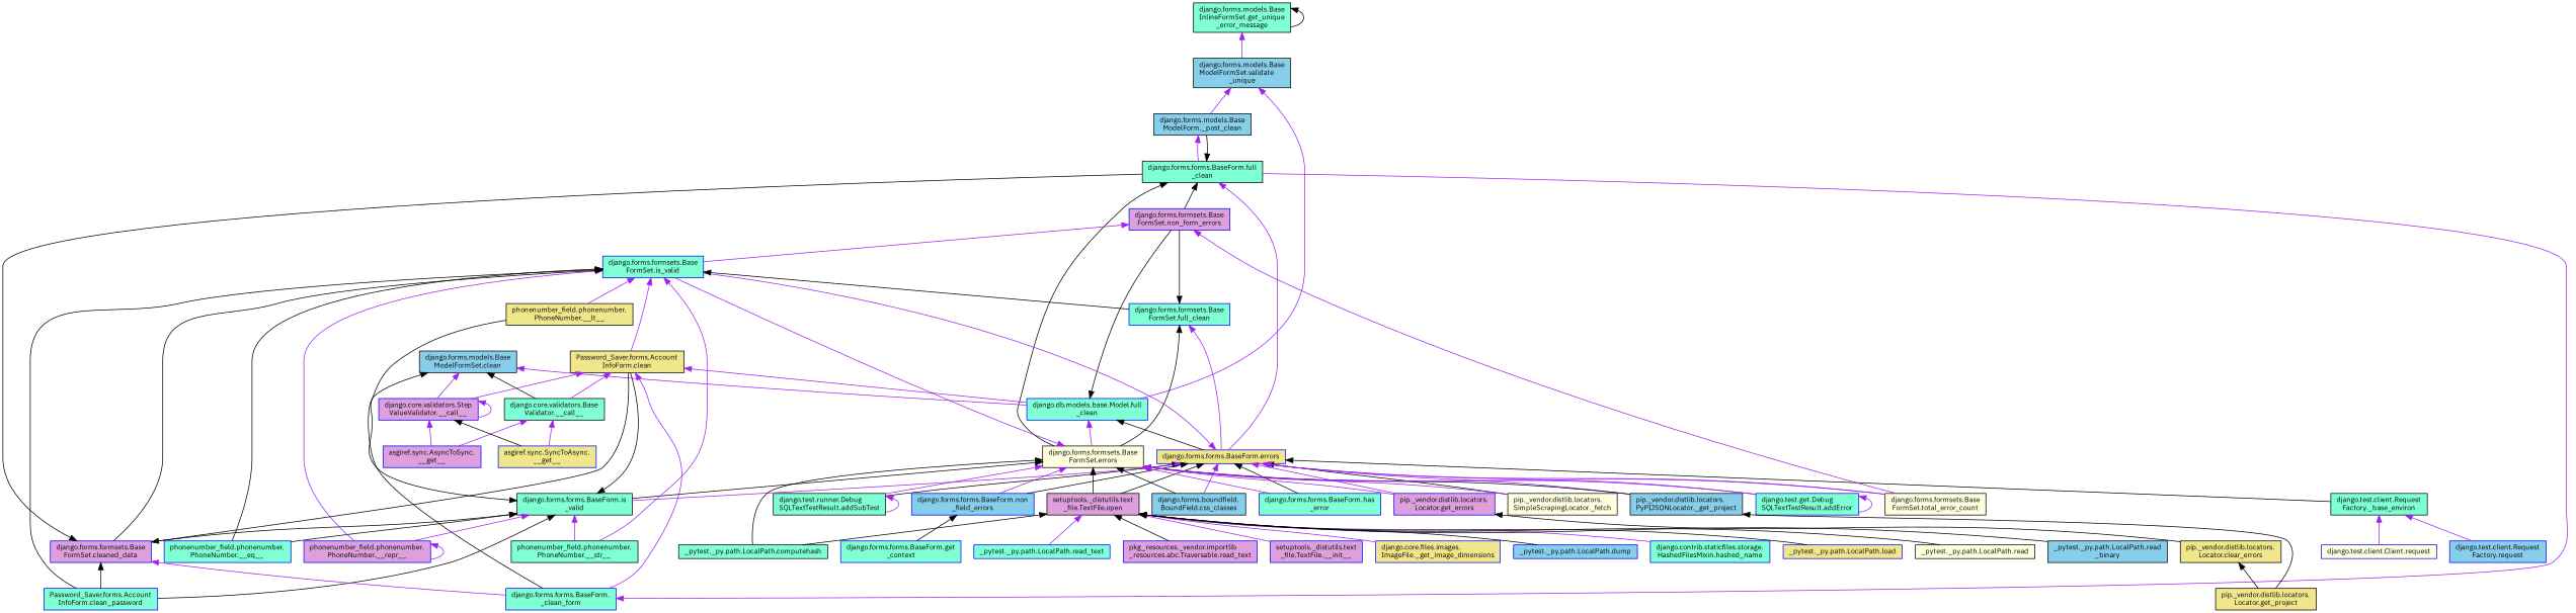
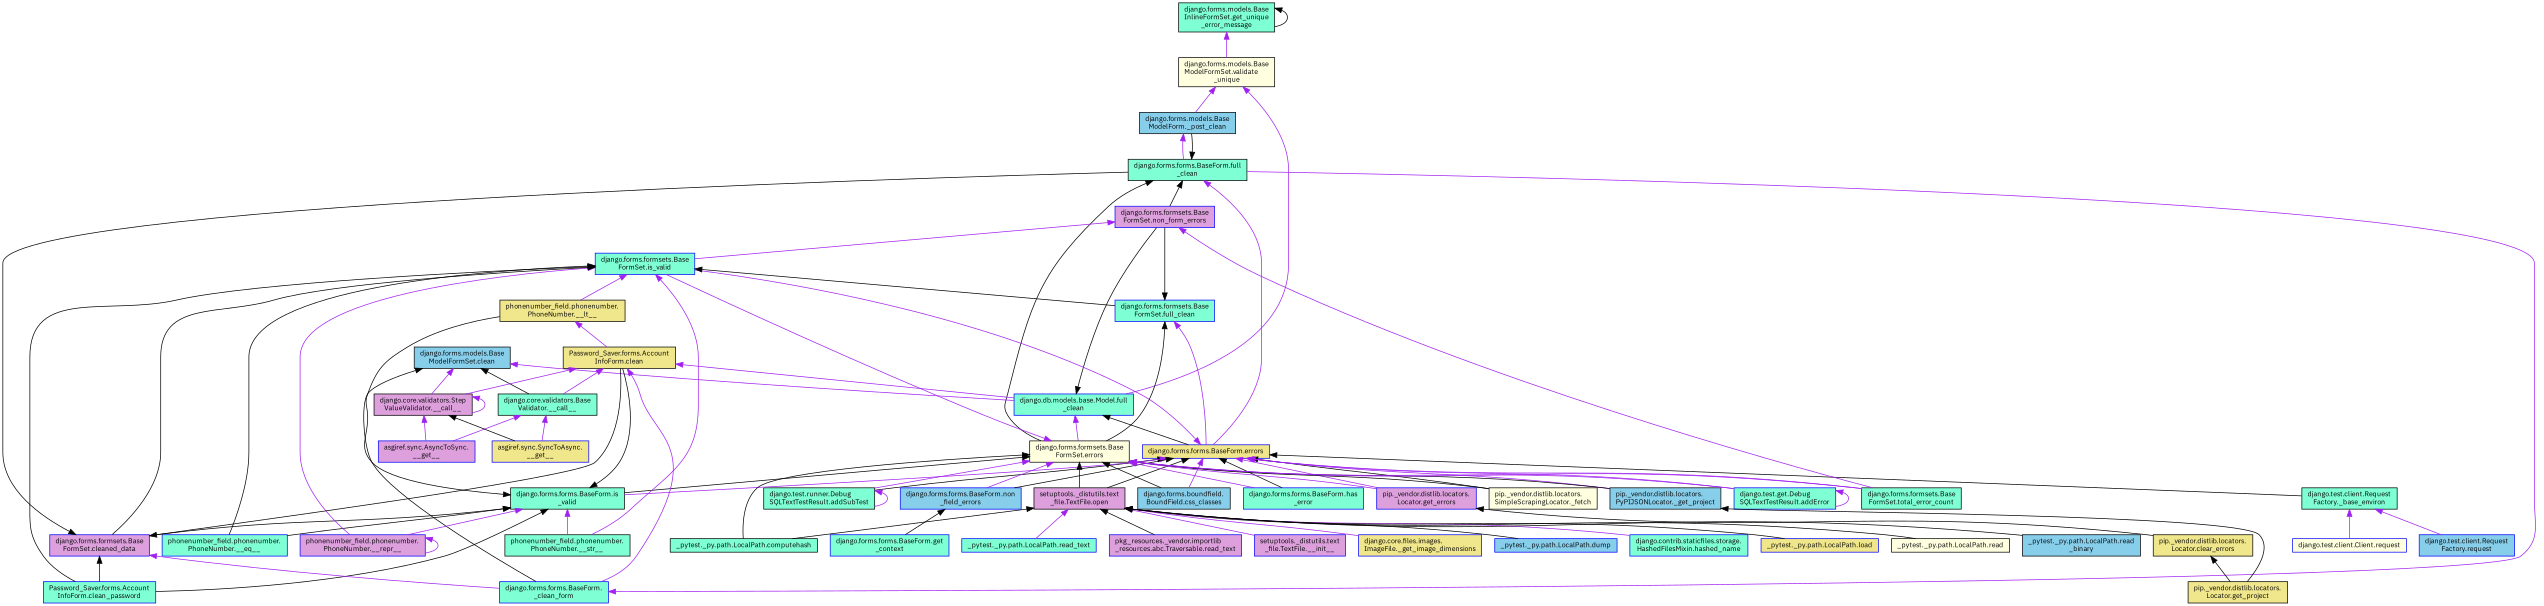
  digraph {
    fontname="IBM Plex Sans"
    rankdir=TB
    node [color=blue fillcolor=aquamarine fontname="IBM Plex Sans" fontsize=10 shape=box style=filled]
    edge [color=purple dir=back fontname="IBM Plex Sans" fontsize=10 labelfontname=Helvetica labelfontsize=10 style=solid]
    n1 [color=black fontcolor=black height=0.2 label="django.forms.models.Base\lInlineFormSet.get_unique\l_error_message" width=0.4]
-   n2 [color=black fillcolor=skyblue height=0.2 label="django.forms.models.Base\lModelFormSet.validate\l_unique" width=0.4]
+   n2 [color=black fillcolor=lightyellow height=0.2 label="django.forms.models.Base\lModelFormSet.validate\l_unique" width=0.4]
    n3 [color=black fillcolor=skyblue height=0.2 label="django.forms.models.Base\lModelForm._post_clean" width=0.4]
    n4 [height=0.2 label="django.db.models.base.Model.full\l_clean" width=0.4]
    n5 [color=black height=0.2 label="django.forms.forms.BaseForm.full\l_clean" width=0.4]
    n6 [fillcolor=khaki height=0.2 label="django.forms.forms.BaseForm.errors" width=0.4]
    n7 [color=black fillcolor=lightyellow height=0.2 label="django.forms.formsets.Base\lFormSet.errors" width=0.4]
    n8 [fillcolor=plum height=0.2 label="django.forms.formsets.Base\lFormSet.non_form_errors" width=0.4]
    n9 [color=black fillcolor=skyblue height=0.2 label="django.forms.models.Base\lModelFormSet.clean" width=0.4]
    n10 [color=black height=0.2 label="django.core.validators.Base\lValidator.__call__" width=0.4]
-   n11 [fillcolor=plum height=0.2 label="django.core.validators.Step\lValueValidator.__call__" width=0.4]
+   n11 [color=black fillcolor=plum height=0.2 label="django.core.validators.Step\lValueValidator.__call__" width=0.4]
    n12 [height=0.2 label="django.forms.forms.BaseForm.\l_clean_form" width=0.4]
    n13 [color=black height=0.2 label="django.test.client.Request\lFactory._base_environ" width=0.4]
    n14 [color=black fillcolor=lightyellow height=0.2 label="pip._vendor.distlib.locators.\lSimpleScrapingLocator._fetch" width=0.4]
    n15 [color=black fillcolor=skyblue height=0.2 label="pip._vendor.distlib.locators.\lPyPIJSONLocator._get_project" width=0.4]
    n16 [height=0.2 label="django.test.get.Debug\lSQLTextTestResult.addError" width=0.4]
    n17 [color=black height=0.2 label="django.test.runner.Debug\lSQLTextTestResult.addSubTest" width=0.4]
    n18 [color=black fillcolor=skyblue height=0.2 label="django.forms.boundfield.\lBoundField.css_classes" width=0.4]
    n19 [fillcolor=plum height=0.2 label="pip._vendor.distlib.locators.\lLocator.get_errors" width=0.4]
    n20 [height=0.2 label="django.forms.forms.BaseForm.has\l_error" width=0.4]
    n21 [color=black height=0.2 label="django.forms.forms.BaseForm.is\l_valid" width=0.4]
    n22 [height=0.2 label="django.forms.formsets.Base\lFormSet.is_valid" width=0.4]
-   n23 [color=black fillcolor=lightyellow height=0.2 label="django.forms.formsets.Base\lFormSet.total_error_count" width=0.4]
+   n23 [color=black height=0.2 label="django.forms.formsets.Base\lFormSet.total_error_count" width=0.4]
    n24 [fillcolor=skyblue height=0.2 label="django.forms.forms.BaseForm.non\l_field_errors" width=0.4]
    n25 [color=black fillcolor=plum height=0.2 label="setuptools._distutils.text\l_file.TextFile.open" width=0.4]
    n26 [color=black height=0.2 label="_pytest._py.path.LocalPath.computehash" width=0.4]
    n27 [fillcolor=lightyellow height=0.2 label="django.test.client.Client.request" width=0.4]
    n28 [fillcolor=skyblue height=0.2 label="django.test.client.Request\lFactory.request" width=0.4]
    n29 [color=black fillcolor=khaki height=0.2 label="pip._vendor.distlib.locators.\lLocator.get_project" width=0.4]
    n30 [color=black fillcolor=khaki height=0.2 label="pip._vendor.distlib.locators.\lLocator.clear_errors" width=0.4]
    n31 [height=0.2 label="phonenumber_field.phonenumber.\lPhoneNumber.__eq__" width=0.4]
    n32 [color=black fillcolor=khaki height=0.2 label="phonenumber_field.phonenumber.\lPhoneNumber.__lt__" width=0.4]
    n33 [fillcolor=plum height=0.2 label="phonenumber_field.phonenumber.\lPhoneNumber.__repr__" width=0.4]
    n34 [color=black height=0.2 label="phonenumber_field.phonenumber.\lPhoneNumber.__str__" width=0.4]
    n35 [color=black fillcolor=khaki height=0.2 label="Password_Saver.forms.Account\lInfoForm.clean" width=0.4]
    n36 [height=0.2 label="Password_Saver.forms.Account\lInfoForm.clean_password" width=0.4]
    n37 [fillcolor=plum height=0.2 label="django.forms.formsets.Base\lFormSet.cleaned_data" width=0.4]
    n38 [height=0.2 label="django.forms.formsets.Base\lFormSet.full_clean" width=0.4]
    n39 [height=0.2 label="django.forms.forms.BaseForm.get\l_context" width=0.4]
    n40 [fillcolor=plum height=0.2 label="setuptools._distutils.text\l_file.TextFile.__init__" width=0.4]
    n41 [fillcolor=khaki height=0.2 label="django.core.files.images.\lImageFile._get_image_dimensions" width=0.4]
    n42 [fillcolor=skyblue height=0.2 label="_pytest._py.path.LocalPath.dump" width=0.4]
    n43 [height=0.2 label="django.contrib.staticfiles.storage.\lHashedFilesMixin.hashed_name" width=0.4]
    n44 [fillcolor=khaki height=0.2 label="_pytest._py.path.LocalPath.load" width=0.4]
    n45 [color=black fillcolor=lightyellow height=0.2 label="_pytest._py.path.LocalPath.read" width=0.4]
    n46 [color=black fillcolor=skyblue height=0.2 label="_pytest._py.path.LocalPath.read\l_binary" width=0.4]
    n47 [height=0.2 label="_pytest._py.path.LocalPath.read_text" width=0.4]
    n48 [fillcolor=plum height=0.2 label="pkg_resources._vendor.importlib\l_resources.abc.Traversable.read_text" width=0.4]
    n49 [fillcolor=plum height=0.2 label="asgiref.sync.AsyncToSync.\l__get__" width=0.4]
    n50 [fillcolor=khaki height=0.2 label="asgiref.sync.SyncToAsync.\l__get__" width=0.4]
    n1 -> n1 [color=black]
    n1 -> n2
    n2 -> n3
    n2 -> n4
    n3 -> n5
    n4 -> n6 [color=black]
    n4 -> n7
    n4 -> n8 [color=black]
    n5 -> n3 [color=black]
    n5 -> n6
    n5 -> n7 [color=black]
    n5 -> n8 [color=black]
    n6 -> n13 [color=black]
    n6 -> n14 [color=black]
    n6 -> n15
    n6 -> n16
    n6 -> n17 [color=black]
    n6 -> n18
    n6 -> n19
    n6 -> n20 [color=black]
    n6 -> n21
    n6 -> n22
    n6 -> n23
    n6 -> n24 [color=black]
    n6 -> n25 [color=black]
-   n7 -> n14
+   n7 -> n14 [color=black]
    n7 -> n15 [color=black]
    n7 -> n16
    n7 -> n17
    n7 -> n18 [color=black]
    n7 -> n19
    n7 -> n20
    n7 -> n21 [color=black]
    n7 -> n22
    n7 -> n23
    n7 -> n24
    n7 -> n25 [color=black]
    n7 -> n26 [color=black]
    n8 -> n22
    n8 -> n23
    n9 -> n4
    n9 -> n10 [color=black]
    n9 -> n11
    n9 -> n12 [color=black]
    n10 -> n49
    n10 -> n50
    n11 -> n11
    n11 -> n49
    n11 -> n50 [color=black]
    n12 -> n5
    n13 -> n27
    n13 -> n28
    n15 -> n29 [color=black]
    n16 -> n16
    n17 -> n17
    n19 -> n30 [color=black]
    n21 -> n31 [color=black]
    n21 -> n32 [color=black]
    n21 -> n33
    n21 -> n34
    n21 -> n35 [color=black]
    n21 -> n36 [color=black]
    n21 -> n37 [color=black]
    n22 -> n31 [color=black]
    n22 -> n32
    n22 -> n33
    n22 -> n34
-   n22 -> n35
+   n32 -> n35
    n22 -> n36 [color=black]
    n22 -> n37 [color=black]
    n22 -> n38 [color=black]
    n24 -> n39 [color=black]
    n25 -> n26 [color=black]
    n25 -> n40
    n25 -> n41
    n25 -> n42 [color=black]
    n25 -> n43
    n25 -> n44 [color=black]
    n25 -> n45 [color=black]
    n25 -> n46 [color=black]
    n25 -> n47
    n25 -> n48 [color=black]
    n30 -> n29 [color=black]
    n33 -> n33
    n35 -> n4
    n35 -> n10
    n35 -> n11
    n35 -> n12
    n37 -> n5 [color=black]
    n37 -> n12
    n37 -> n35 [color=black]
    n37 -> n36 [color=black]
    n38 -> n6
    n38 -> n7 [color=black]
    n38 -> n8 [color=black]
  }
